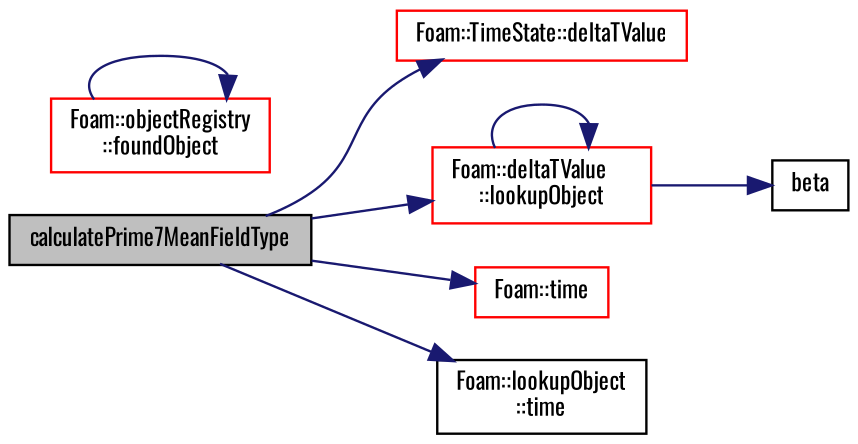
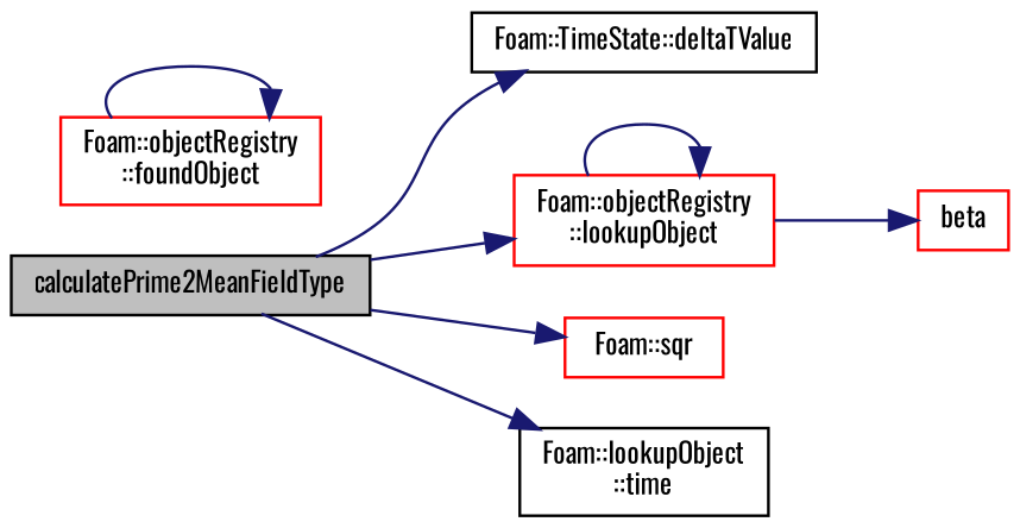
  digraph {
    fontname=Oswald
    rankdir=LR
    node [color=black fontname=Oswald fontsize=10 shape=record]
    edge [color=midnightblue fontname=Oswald fontsize=10 labelfontname=Helvetica labelfontsize=10 style=solid]
-   n1 [fillcolor=grey75 fontcolor=black height=0.2 label=calculatePrime7MeanFieldType style=filled width=0.4]
-   n2 [color=red height=0.2 label="Foam::TimeState::deltaTValue" width=0.4]
-   n3 [color=red height=0.2 label="Foam::deltaTValue\l::lookupObject" width=0.4]
-   n4 [color=red height=0.2 label="Foam::time" width=0.4]
+   n1 [fillcolor=grey75 fontcolor=black height=0.2 label=calculatePrime2MeanFieldType style=filled width=0.4]
+   n2 [height=0.2 label="Foam::TimeState::deltaTValue" width=0.4]
+   n3 [color=red height=0.2 label="Foam::objectRegistry\l::lookupObject" width=0.4]
+   n4 [color=red height=0.2 label="Foam::sqr" width=0.4]
    n5 [height=0.2 label="Foam::lookupObject\l::time" width=0.4]
-   n6 [height=0.2 label=beta width=0.4]
+   n6 [color=red height=0.2 label=beta width=0.4]
    n7 [color=red height=0.2 label="Foam::objectRegistry\l::foundObject" width=0.4]
    n1 -> n2
    n1 -> n3
    n1 -> n4
    n1 -> n5
    n3 -> n3
    n3 -> n6
    n7 -> n7
  }
